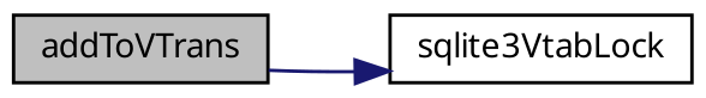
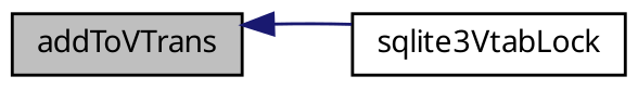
  digraph {
    rankdir=LR
    fontname="Noto Sans"
    node [color=black fontname="Noto Sans" fontsize=10 shape=record style=filled]
    n1 [fillcolor=grey75 fontcolor=black height=0.2 label=addToVTrans width=0.4]
    n2 [fillcolor=white height=0.2 label=sqlite3VtabLock width=0.4]
-   n1 -> n2 [color=midnightblue fontname="Noto Sans" fontsize=10 labelfontname=FreeSans labelfontsize=10 style=solid]
+   n2 -> n1 [color=midnightblue fontname="Noto Sans" fontsize=10 labelfontname=FreeSans labelfontsize=10 style=solid]
  }
